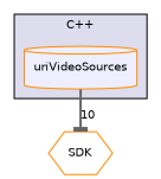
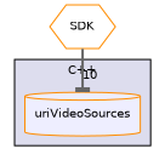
  digraph {
    compound=true
    node [fontname=Helvetica fontsize=10 style=filled color=darkorange]
    n1 [fillcolor="#eeeeff" label=uriVideoSources pencolor=black shape=cylinder]
    n2 [fillcolor=white label=SDK shape=hexagon]
    subgraph cluster_1 {
      bgcolor="#ddddee"
      fontname=Helvetica
      fontsize=10
      label="C++"
      pencolor=black
      n1
    }
-   n1 -> n2 [headlabel=10 labeldistance=1.5 labelfontname=Helvetica labelfontsize=10 color=gray40 style=bold arrowhead=tee]
+   n2 -> n1 [headlabel=10 labeldistance=1.5 labelfontname=Helvetica labelfontsize=10 color=gray40 style=bold arrowhead=tee]
  }
